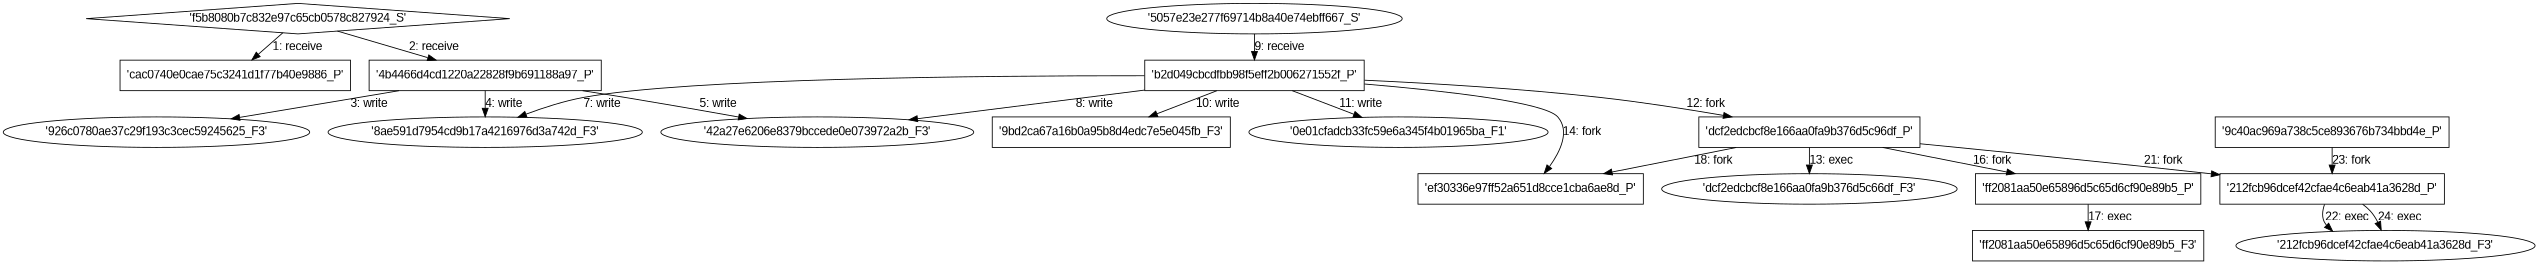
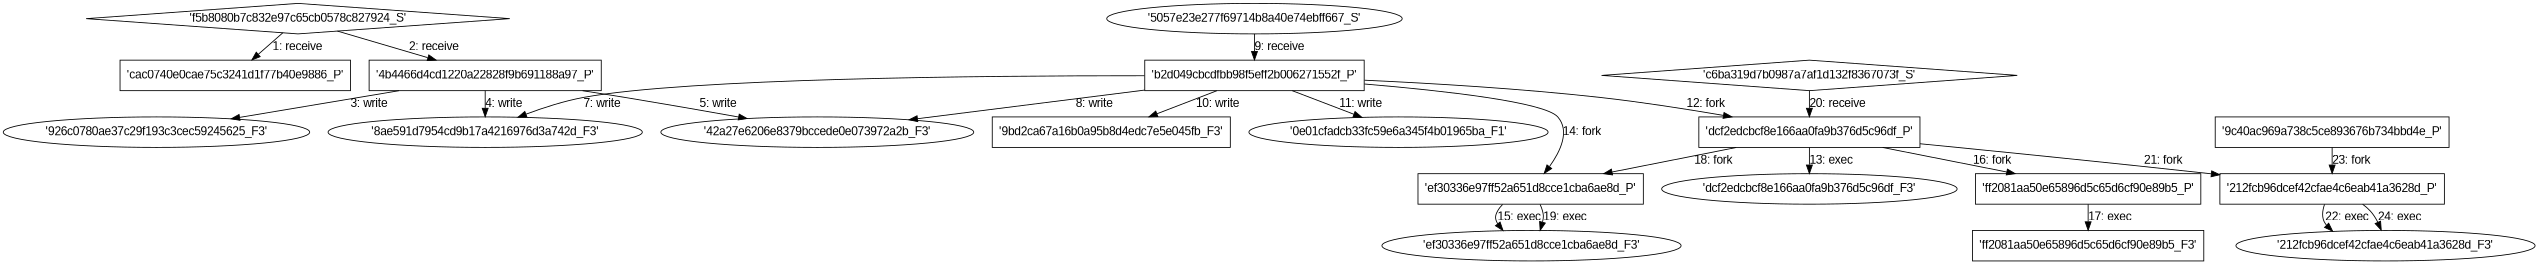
  digraph {
    engine=neato
    fixedsize=false
    fontname="Liberation Sans"
    fontsize=10
    nodesep=0.3
    rankdir=TB
    ranksep=0
    splines=true
    node [fontname="Liberation Sans" node_type=Process shape=box]
    edge [fontname="Liberation Sans"]
    "'cac0740e0cae75c3241d1f77b40e9886_P'"
    "'f5b8080b7c832e97c65cb0578c827924_S'" [node_type=Socket shape=diamond]
    "'4b4466d4cd1220a22828f9b691188a97_P'"
    "'926c0780ae37c29f193c3cec59245625_F3'" [node_type=file shape=ellipse]
    "'8ae591d7954cd9b17a4216976d3a742d_F3'" [node_type=file shape=ellipse]
    "'42a27e6206e8379bccede0e073972a2b_F3'" [node_type=file shape=ellipse]
    "'b2d049cbcdfbb98f5eff2b006271552f_P'"
    "'9bd2ca67a16b0a95b8d4edc7e5e045fb_F3'" [node_type=file]
    "'0e01cfadcb33fc59e6a345f4b01965ba_F1'" [node_type=file shape=ellipse]
    "'dcf2edcbcf8e166aa0fa9b376d5c96df_P'"
    "'ef30336e97ff52a651d8cce1cba6ae8d_P'"
-   "'dcf2edcbcf8e166aa0fa9b376d5c96df_F3'" [node_type=File shape=ellipse label="'dcf2edcbcf8e166aa0fa9b376d5c66df_F3'"]
+   "'dcf2edcbcf8e166aa0fa9b376d5c96df_F3'" [node_type=File shape=ellipse]
    "'ff2081aa50e65896d5c65d6cf90e89b5_P'"
    "'212fcb96dcef42cfae4c6eab41a3628d_P'"
+   "'ef30336e97ff52a651d8cce1cba6ae8d_F3'" [node_type=File shape=ellipse]
    "'5057e23e277f69714b8a40e74ebff667_S'" [node_type=Socket shape=ellipse]
    "'ff2081aa50e65896d5c65d6cf90e89b5_F3'" [node_type=File]
    "'212fcb96dcef42cfae4c6eab41a3628d_F3'" [node_type=File shape=ellipse]
+   "'c6ba319d7b0987a7af1d132f8367073f_S'" [node_type=Socket shape=diamond]
    "'9c40ac969a738c5ce893676b734bbd4e_P'"
    "'f5b8080b7c832e97c65cb0578c827924_S'" -> "'cac0740e0cae75c3241d1f77b40e9886_P'" [label="1: receive"]
    "'f5b8080b7c832e97c65cb0578c827924_S'" -> "'4b4466d4cd1220a22828f9b691188a97_P'" [label="2: receive"]
    "'4b4466d4cd1220a22828f9b691188a97_P'" -> "'926c0780ae37c29f193c3cec59245625_F3'" [label="3: write"]
    "'4b4466d4cd1220a22828f9b691188a97_P'" -> "'8ae591d7954cd9b17a4216976d3a742d_F3'" [label="4: write"]
    "'4b4466d4cd1220a22828f9b691188a97_P'" -> "'42a27e6206e8379bccede0e073972a2b_F3'" [label="5: write"]
    "'b2d049cbcdfbb98f5eff2b006271552f_P'" -> "'8ae591d7954cd9b17a4216976d3a742d_F3'" [label="7: write"]
    "'b2d049cbcdfbb98f5eff2b006271552f_P'" -> "'42a27e6206e8379bccede0e073972a2b_F3'" [label="8: write"]
    "'b2d049cbcdfbb98f5eff2b006271552f_P'" -> "'9bd2ca67a16b0a95b8d4edc7e5e045fb_F3'" [label="10: write"]
    "'b2d049cbcdfbb98f5eff2b006271552f_P'" -> "'0e01cfadcb33fc59e6a345f4b01965ba_F1'" [label="11: write"]
    "'b2d049cbcdfbb98f5eff2b006271552f_P'" -> "'dcf2edcbcf8e166aa0fa9b376d5c96df_P'" [label="12: fork"]
    "'b2d049cbcdfbb98f5eff2b006271552f_P'" -> "'ef30336e97ff52a651d8cce1cba6ae8d_P'" [label="14: fork"]
    "'dcf2edcbcf8e166aa0fa9b376d5c96df_P'" -> "'ef30336e97ff52a651d8cce1cba6ae8d_P'" [label="18: fork"]
    "'dcf2edcbcf8e166aa0fa9b376d5c96df_P'" -> "'dcf2edcbcf8e166aa0fa9b376d5c96df_F3'" [label="13: exec"]
    "'dcf2edcbcf8e166aa0fa9b376d5c96df_P'" -> "'ff2081aa50e65896d5c65d6cf90e89b5_P'" [label="16: fork"]
    "'dcf2edcbcf8e166aa0fa9b376d5c96df_P'" -> "'212fcb96dcef42cfae4c6eab41a3628d_P'" [label="21: fork"]
+   "'ef30336e97ff52a651d8cce1cba6ae8d_P'" -> "'ef30336e97ff52a651d8cce1cba6ae8d_F3'" [label="15: exec"]
+   "'ef30336e97ff52a651d8cce1cba6ae8d_P'" -> "'ef30336e97ff52a651d8cce1cba6ae8d_F3'" [label="19: exec"]
    "'ff2081aa50e65896d5c65d6cf90e89b5_P'" -> "'ff2081aa50e65896d5c65d6cf90e89b5_F3'" [label="17: exec"]
    "'212fcb96dcef42cfae4c6eab41a3628d_P'" -> "'212fcb96dcef42cfae4c6eab41a3628d_F3'" [label="22: exec"]
    "'212fcb96dcef42cfae4c6eab41a3628d_P'" -> "'212fcb96dcef42cfae4c6eab41a3628d_F3'" [label="24: exec"]
    "'5057e23e277f69714b8a40e74ebff667_S'" -> "'b2d049cbcdfbb98f5eff2b006271552f_P'" [label="9: receive"]
+   "'c6ba319d7b0987a7af1d132f8367073f_S'" -> "'dcf2edcbcf8e166aa0fa9b376d5c96df_P'" [label="20: receive"]
    "'9c40ac969a738c5ce893676b734bbd4e_P'" -> "'212fcb96dcef42cfae4c6eab41a3628d_P'" [label="23: fork"]
  }
